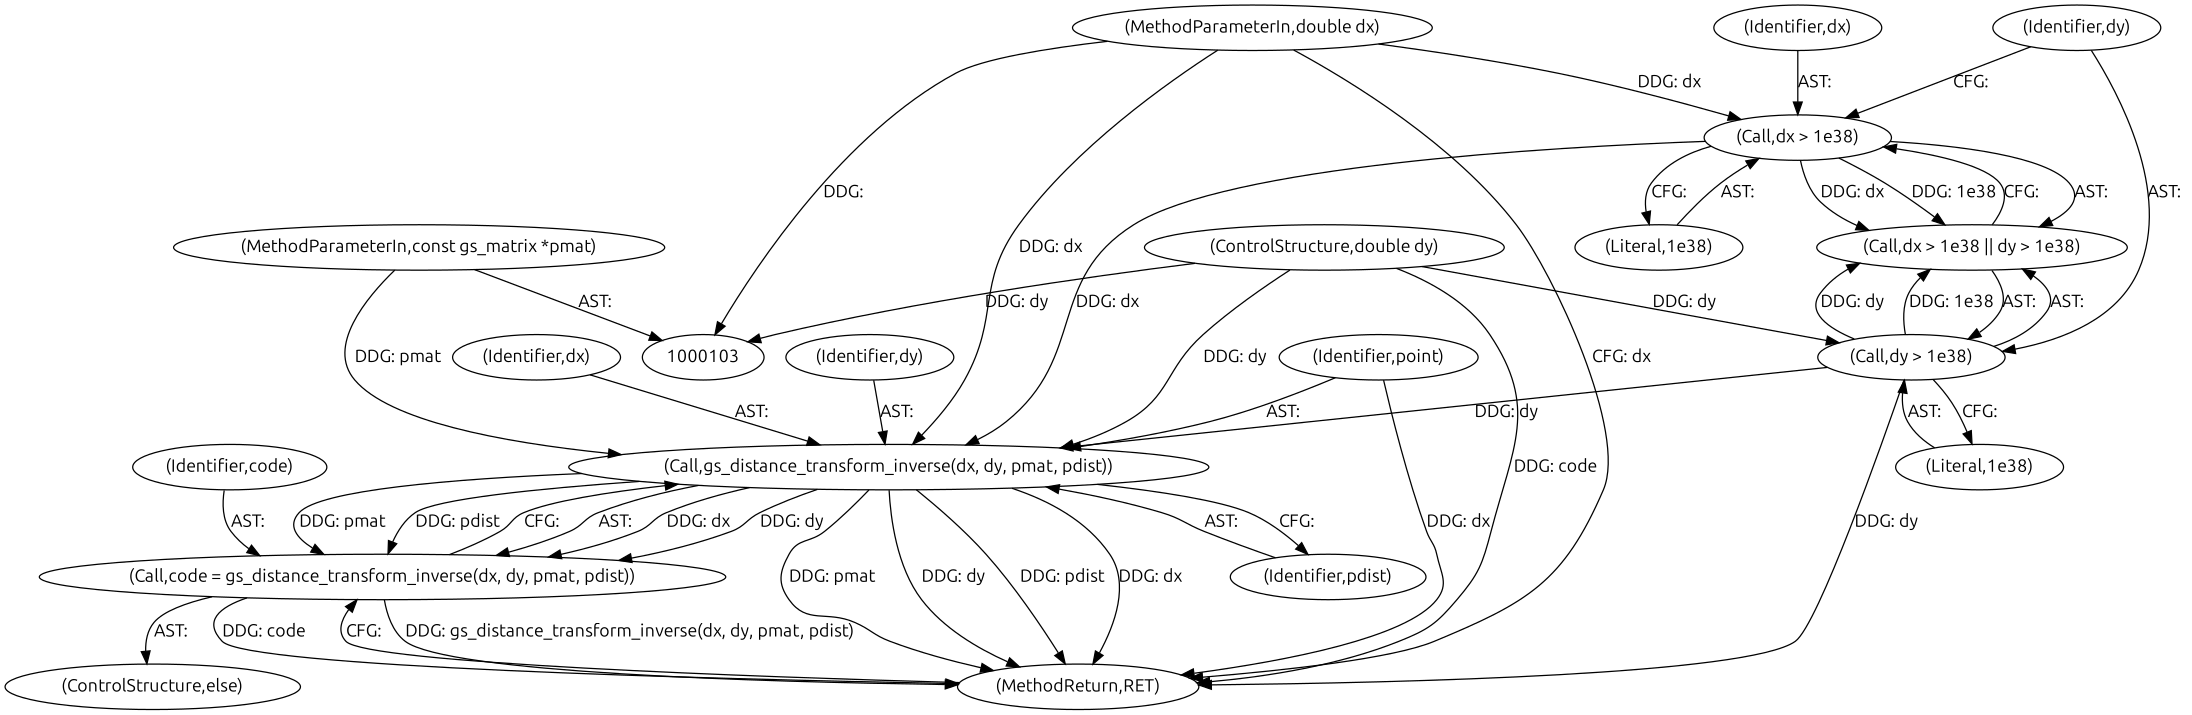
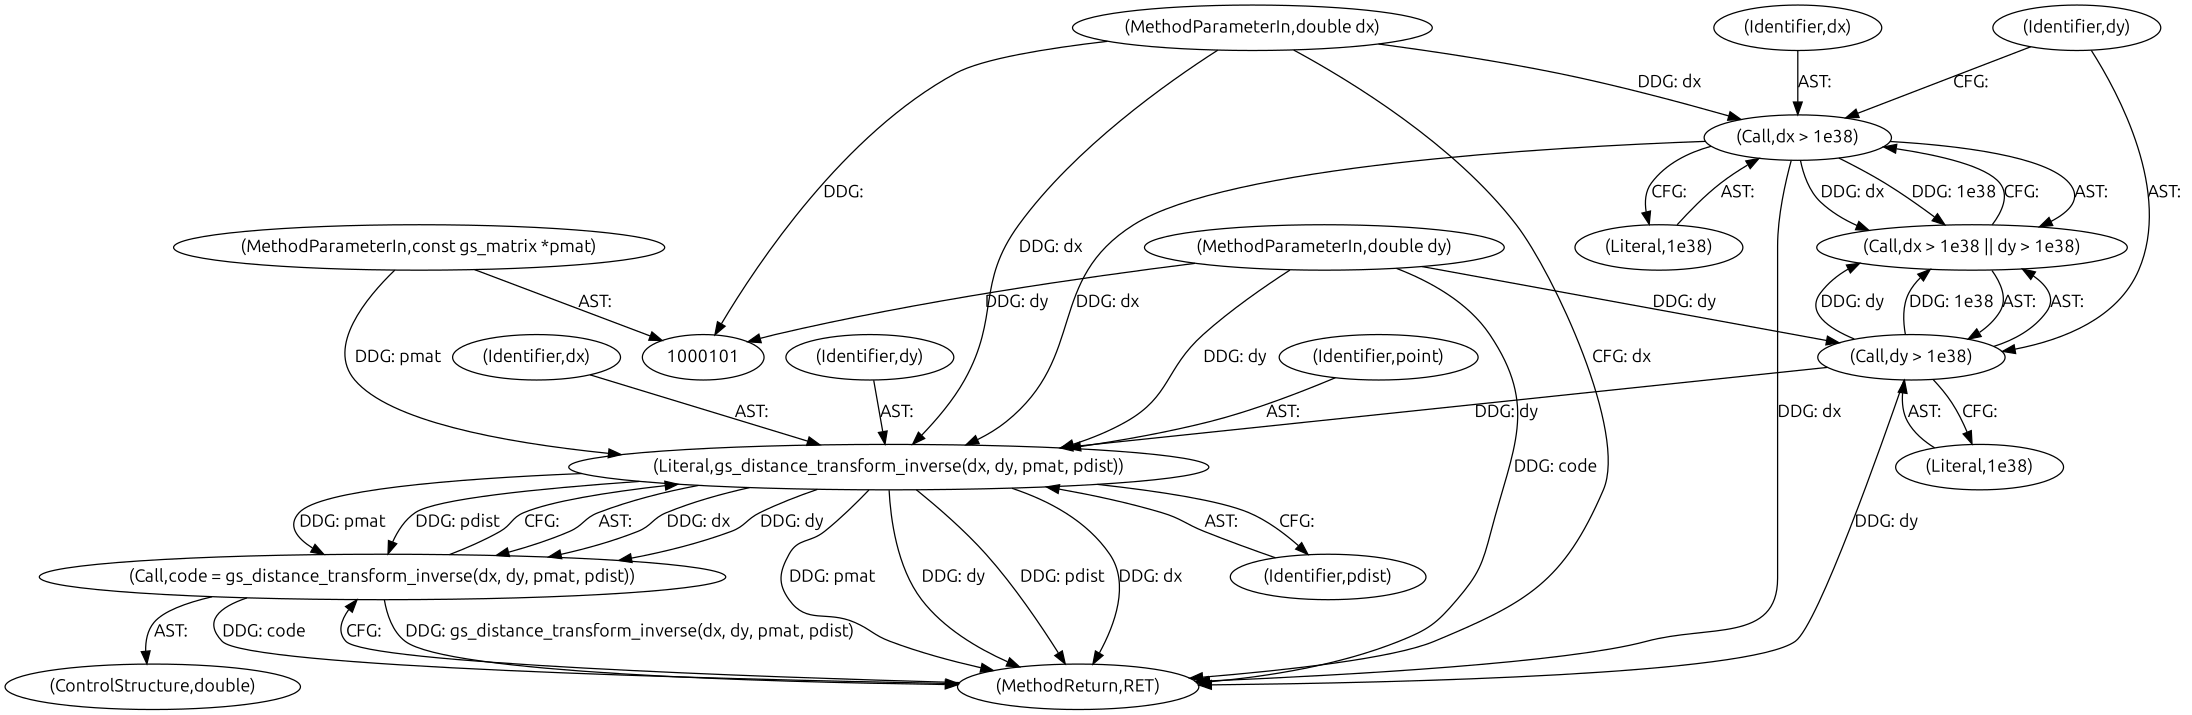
  digraph {
    fontname=Ubuntu
    node [fontname=Ubuntu]
    edge [fontname=Ubuntu]
-   n1 [label="(Call,gs_distance_transform_inverse(dx, dy, pmat, pdist))"]
+   n1 [label="(Literal,gs_distance_transform_inverse(dx, dy, pmat, pdist))"]
    n2 [label="(Call,code = gs_distance_transform_inverse(dx, dy, pmat, pdist))"]
    n3 [label="(MethodReturn,RET)"]
    n4 [label="(Identifier,pdist)"]
-   n5 [label="(ControlStructure,else)"]
+   n5 [label="(ControlStructure,double)"]
    n6 [label="(Call,dx > 1e38)"]
    n7 [label="(Call,dx > 1e38 || dy > 1e38)"]
    n8 [label="(Literal,1e38)"]
    n9 [label="(Call,dy > 1e38)"]
    n10 [label="(MethodParameterIn,double dx)"]
-   1000101 [label=1000103]
+   1000101
    n12 [label="(Literal,1e38)"]
-   n13 [label="(ControlStructure,double dy)"]
+   n13 [label="(MethodParameterIn,double dy)"]
    n14 [label="(MethodParameterIn,const gs_matrix *pmat)"]
    n15 [label="(Identifier,dx)"]
    n16 [label="(Identifier,dx)"]
-   n17 [label="(Identifier,code)"]
    n18 [label="(Identifier,point)"]
    n19 [label="(Identifier,dy)"]
    n20 [label="(Identifier,dy)"]
    n1 -> n2 [label="AST: "]
    n1 -> n2 [label="DDG: dx"]
    n1 -> n2 [label="DDG: dy"]
    n1 -> n2 [label="DDG: pmat"]
    n1 -> n2 [label="DDG: pdist"]
    n1 -> n3 [label="DDG: pmat"]
    n1 -> n3 [label="DDG: dy"]
    n1 -> n3 [label="DDG: pdist"]
    n1 -> n3 [label="DDG: dx"]
    n1 -> n4 [label="CFG: "]
    n2 -> n1 [label="CFG: "]
    n2 -> n3 [label="DDG: gs_distance_transform_inverse(dx, dy, pmat, pdist)"]
    n2 -> n3 [label="DDG: code"]
    n2 -> n5 [label="AST: "]
    n3 -> n2 [label="CFG: "]
    n4 -> n1 [label="AST: "]
    n6 -> n1 [label="DDG: dx"]
-   n18 -> n3 [label="DDG: dx"]
+   n6 -> n3 [label="DDG: dx"]
    n6 -> n7 [label="AST: "]
    n6 -> n7 [label="DDG: dx"]
    n6 -> n7 [label="DDG: 1e38"]
    n6 -> n8 [label="CFG: "]
    n7 -> n6 [label="CFG: "]
    n7 -> n9 [label="AST: "]
    n8 -> n6 [label="AST: "]
    n9 -> n1 [label="DDG: dy"]
    n9 -> n3 [label="DDG: dy"]
    n9 -> n7 [label="AST: "]
    n9 -> n7 [label="DDG: dy"]
    n9 -> n7 [label="DDG: 1e38"]
    n9 -> n12 [label="CFG: "]
    n10 -> n1 [label="DDG: dx"]
    n10 -> n3 [label="CFG: dx"]
    n10 -> n6 [label="DDG: dx"]
    n10 -> 1000101 [label="DDG: "]
    n12 -> n9 [label="AST: "]
    n13 -> n1 [label="DDG: dy"]
    n13 -> n3 [label="DDG: code"]
    n13 -> n9 [label="DDG: dy"]
    n13 -> 1000101 [label="DDG: dy"]
    n14 -> n1 [label="DDG: pmat"]
    n14 -> 1000101 [label="AST: "]
    n15 -> n6 [label="AST: "]
    n16 -> n1 [label="AST: "]
-   n17 -> n2 [label="AST: "]
    n18 -> n1 [label="AST: "]
    n19 -> n6 [label="CFG: "]
    n19 -> n9 [label="AST: "]
    n20 -> n1 [label="AST: "]
  }
